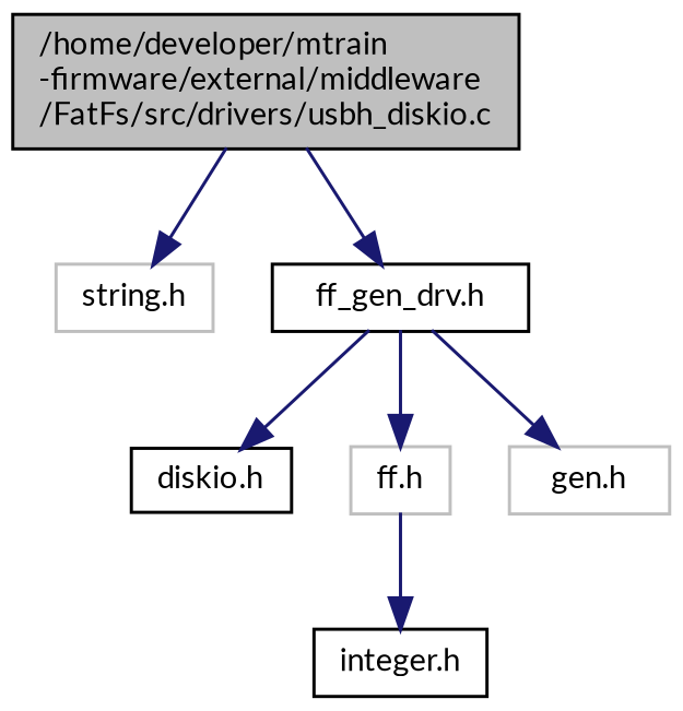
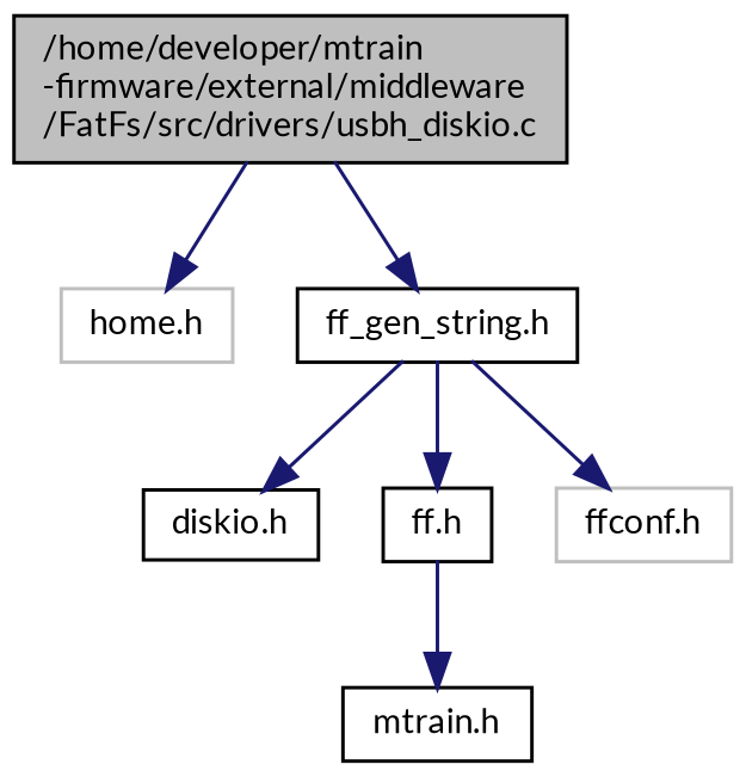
  digraph {
    fontname=Lato
    node [color=black fillcolor=white fontname=Lato fontsize=10 shape=record style=filled]
    edge [color=midnightblue fontname=Lato fontsize=10 labelfontname=Helvetica labelfontsize=10 style=solid]
    n1 [fillcolor=grey75 fontcolor=black height=0.2 label="/home/developer/mtrain\l-firmware/external/middleware\l/FatFs/src/drivers/usbh_diskio.c" width=0.4]
-   n2 [color=grey75 height=0.2 label="string.h" width=0.4]
-   n3 [height=0.2 label="ff_gen_drv.h" width=0.4]
+   n2 [color=grey75 height=0.2 label="home.h" width=0.4]
+   n3 [height=0.2 label="ff_gen_string.h" width=0.4]
    n4 [height=0.2 label="diskio.h" width=0.4]
-   n5 [color=grey75 height=0.2 label="ff.h" width=0.4]
-   n6 [color=grey75 height=0.2 label="gen.h" width=0.4]
-   n7 [height=0.2 label="integer.h" width=0.4]
+   n5 [height=0.2 label="ff.h" width=0.4]
+   n6 [color=grey75 height=0.2 label="ffconf.h" width=0.4]
+   n7 [height=0.2 label="mtrain.h" width=0.4]
    n1 -> n2
    n1 -> n3
    n3 -> n4
    n3 -> n5
    n3 -> n6
    n5 -> n7
  }
